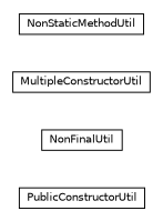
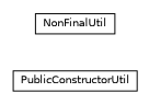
  digraph {
    nodesep=0.25
    ranksep=0.5
    rankdir=LR
    node [fontcolor=black fontname=Helvetica fontsize=10.0 shape=plaintext]
    n1 [label=<<table title="net.trajano.commons.testing.test.util.PublicConstructorUtil" border="0" cellborder="1" cellspacing="0" cellpadding="2" port="p" href="./PublicConstructorUtil.html"> 		<tr><td><table border="0" cellspacing="0" cellpadding="1"> <tr><td align="center" balign="center"> PublicConstructorUtil </td></tr> 		</table></td></tr> 		</table>>]
    n2 [label=<<table title="net.trajano.commons.testing.test.util.NonFinalUtil" border="0" cellborder="1" cellspacing="0" cellpadding="2" port="p" href="./NonFinalUtil.html"> 		<tr><td><table border="0" cellspacing="0" cellpadding="1"> <tr><td align="center" balign="center"> NonFinalUtil </td></tr> 		</table></td></tr> 		</table>>]
-   n3 [label=<<table title="net.trajano.commons.testing.test.util.MultipleConstructorUtil" border="0" cellborder="1" cellspacing="0" cellpadding="2" port="p" href="./MultipleConstructorUtil.html"> 		<tr><td><table border="0" cellspacing="0" cellpadding="1"> <tr><td align="center" balign="center"> MultipleConstructorUtil </td></tr> 		</table></td></tr> 		</table>>]
-   n4 [label=<<table title="net.trajano.commons.testing.test.util.NonStaticMethodUtil" border="0" cellborder="1" cellspacing="0" cellpadding="2" port="p" href="./NonStaticMethodUtil.html"> 		<tr><td><table border="0" cellspacing="0" cellpadding="1"> <tr><td align="center" balign="center"> NonStaticMethodUtil </td></tr> 		</table></td></tr> 		</table>>]
  }
